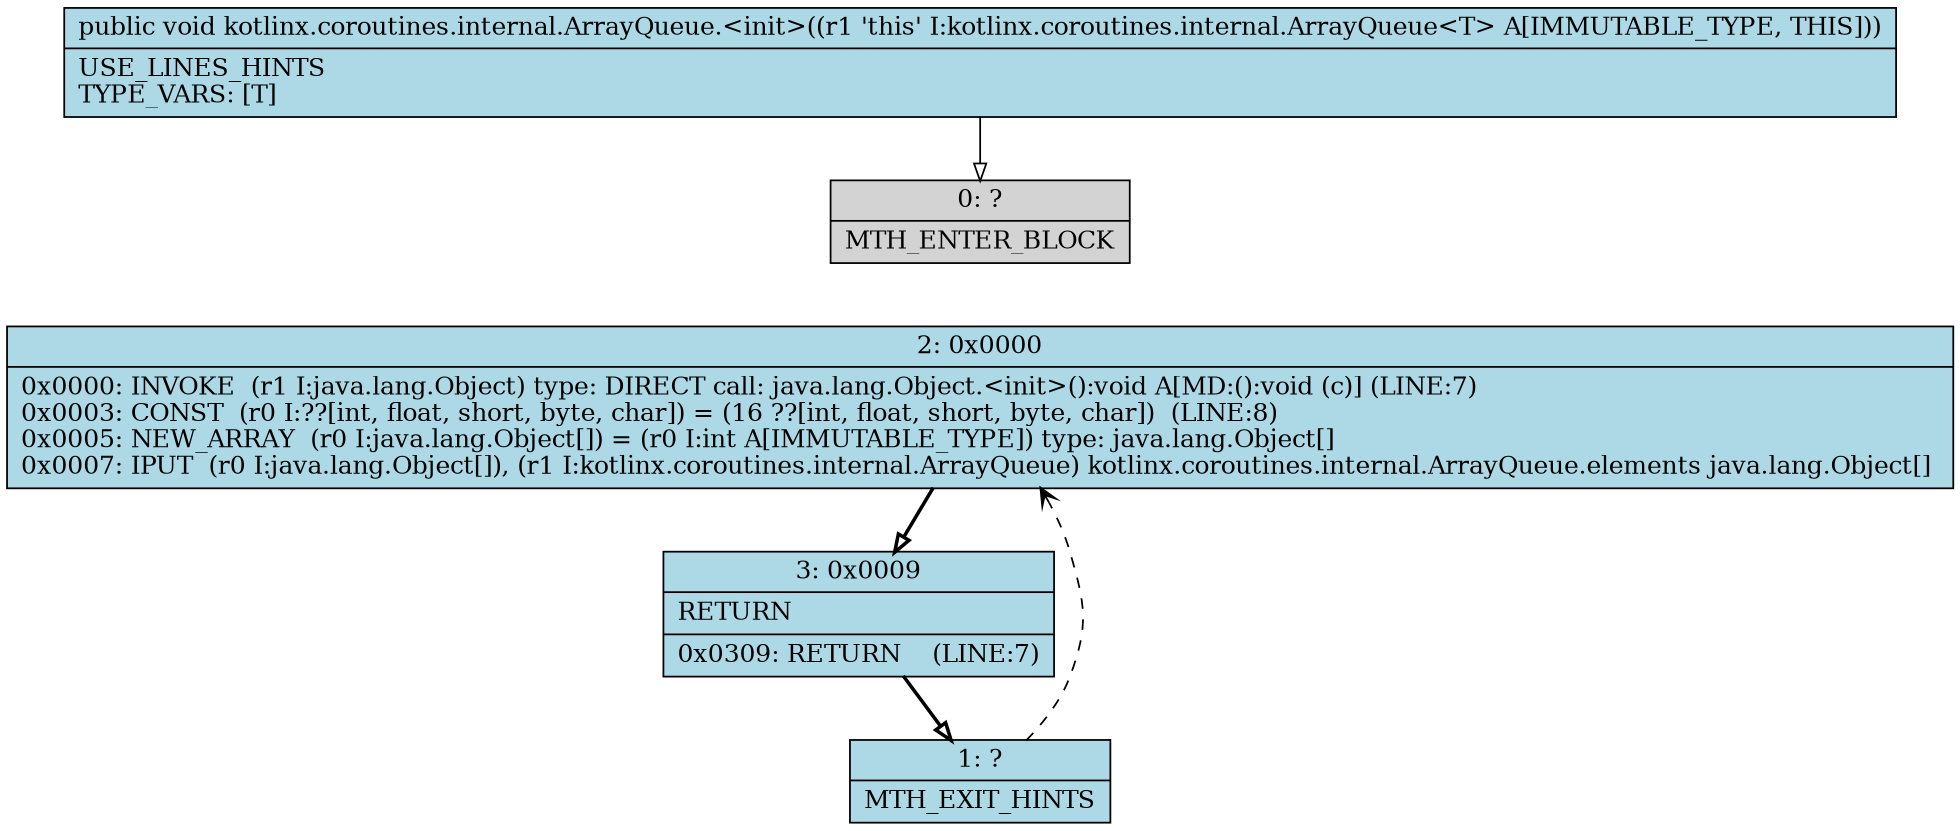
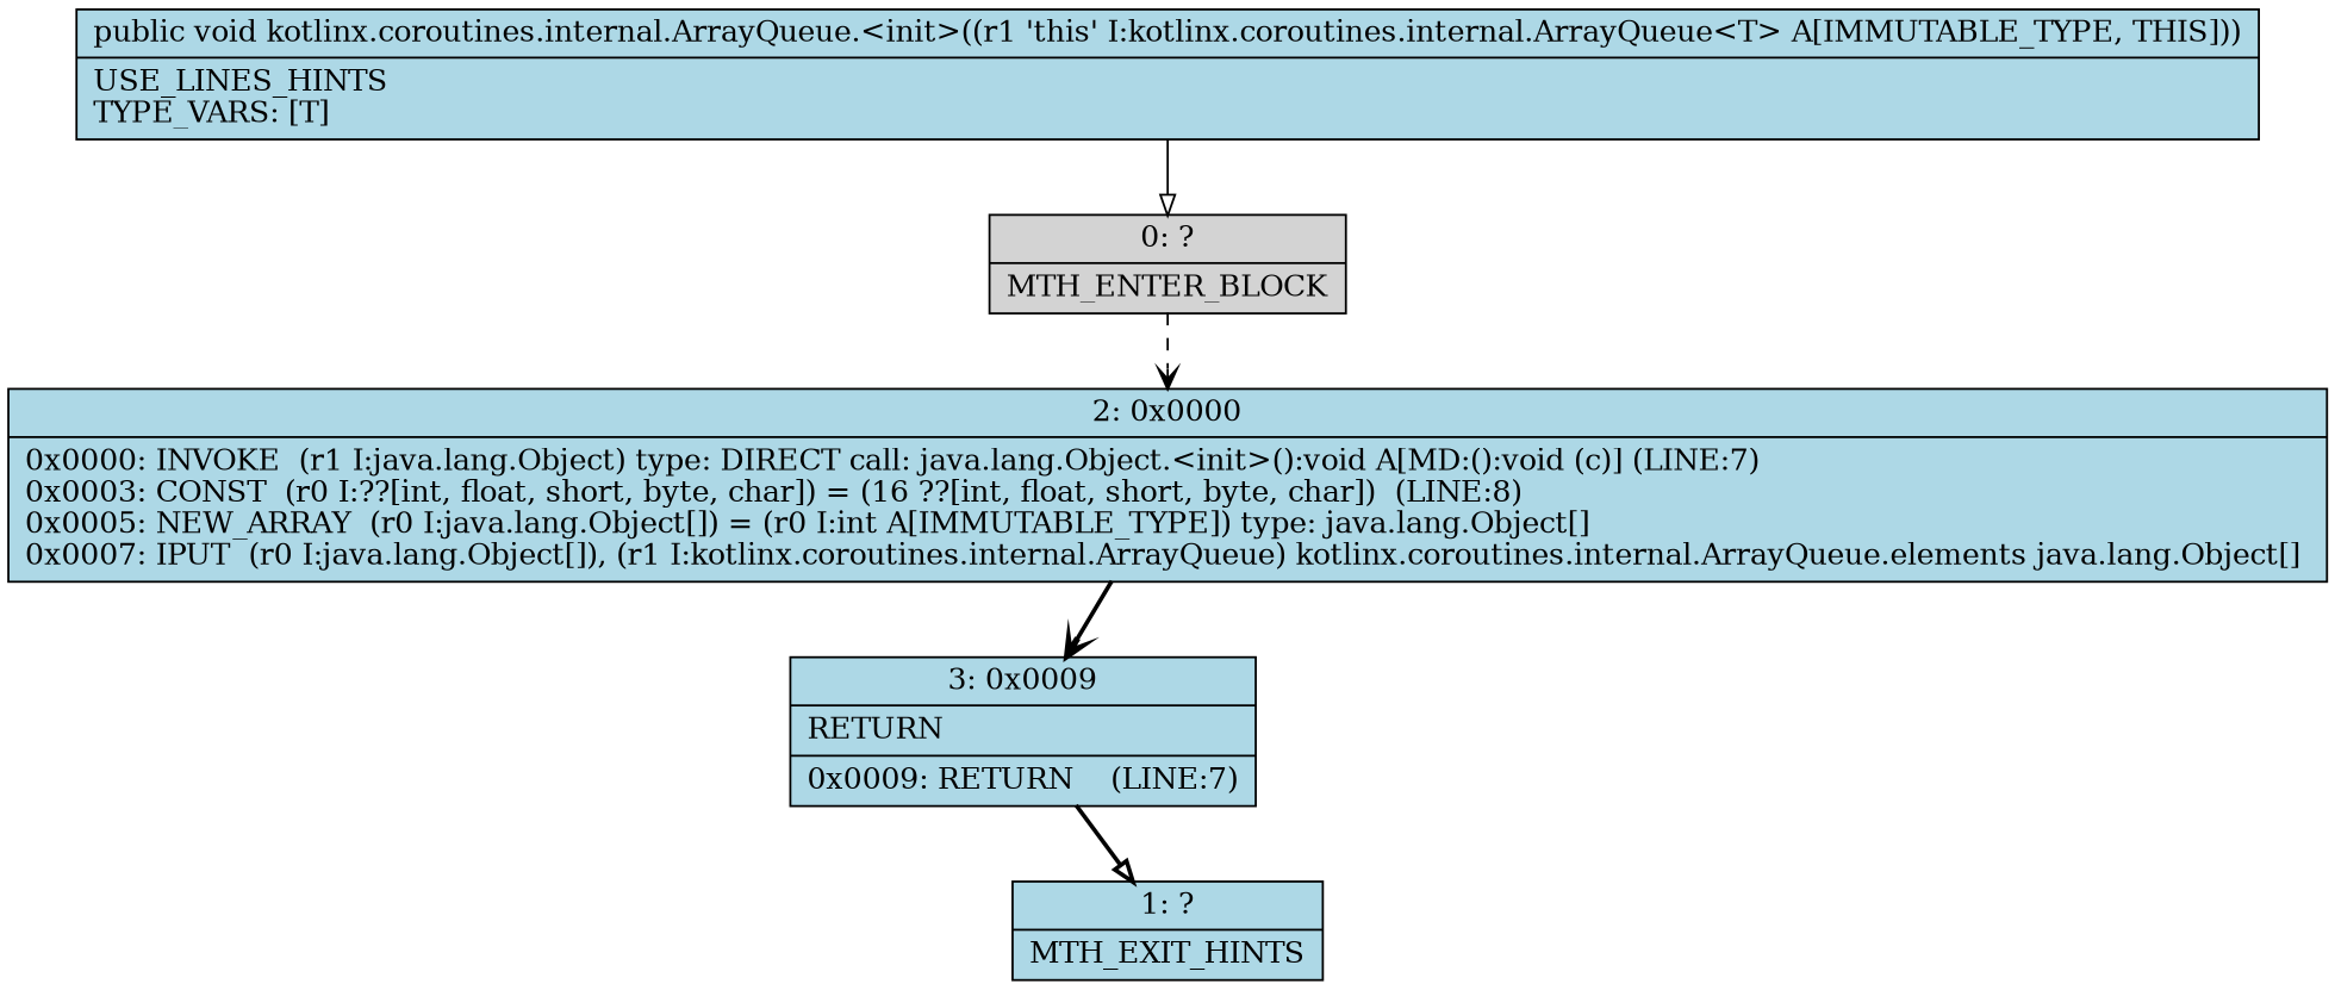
  digraph {
    node [fillcolor=lightblue shape=record style=filled]
    edge [arrowhead=vee style=bold]
    n1 [fillcolor=lightgrey label="{0\:\ ?|MTH_ENTER_BLOCK\l}"]
    n2 [label="{2\:\ 0x0000|0x0000: INVOKE  (r1 I:java.lang.Object) type: DIRECT call: java.lang.Object.\<init\>():void A[MD:():void (c)] (LINE:7)\l0x0003: CONST  (r0 I:??[int, float, short, byte, char]) = (16 ??[int, float, short, byte, char])  (LINE:8)\l0x0005: NEW_ARRAY  (r0 I:java.lang.Object[]) = (r0 I:int A[IMMUTABLE_TYPE]) type: java.lang.Object[] \l0x0007: IPUT  (r0 I:java.lang.Object[]), (r1 I:kotlinx.coroutines.internal.ArrayQueue) kotlinx.coroutines.internal.ArrayQueue.elements java.lang.Object[] \l}"]
-   n3 [label="{3\:\ 0x0009|RETURN\l|0x0309: RETURN    (LINE:7)\l}"]
+   n3 [label="{3\:\ 0x0009|RETURN\l|0x0009: RETURN    (LINE:7)\l}"]
    n4 [label="{1\:\ ?|MTH_EXIT_HINTS\l}"]
    n5 [label="{public void kotlinx.coroutines.internal.ArrayQueue.\<init\>((r1 'this' I:kotlinx.coroutines.internal.ArrayQueue\<T\> A[IMMUTABLE_TYPE, THIS]))  | USE_LINES_HINTS\lTYPE_VARS: [T]\l}"]
-   n4 -> n2 [style=dashed]
-   n2 -> n3 [arrowhead=onormal]
+   n1 -> n2 [style=dashed]
+   n2 -> n3
    n3 -> n4 [arrowhead=onormal]
    n5 -> n1 [arrowhead=onormal style=solid]
  }
